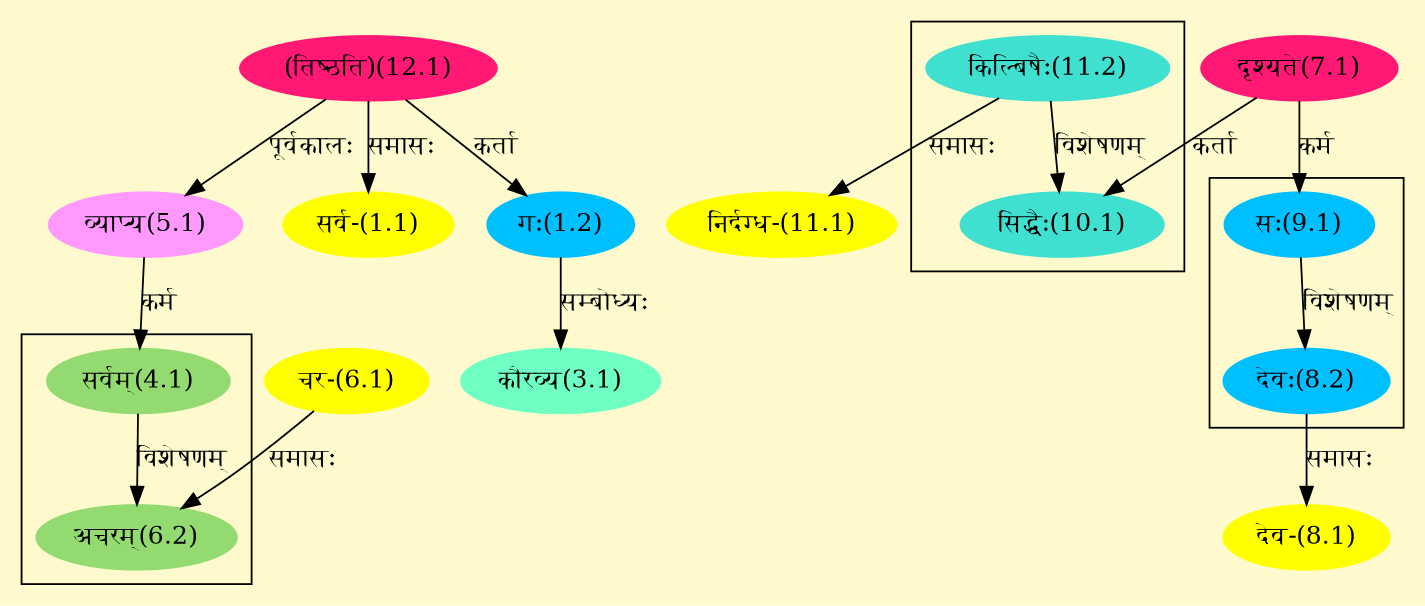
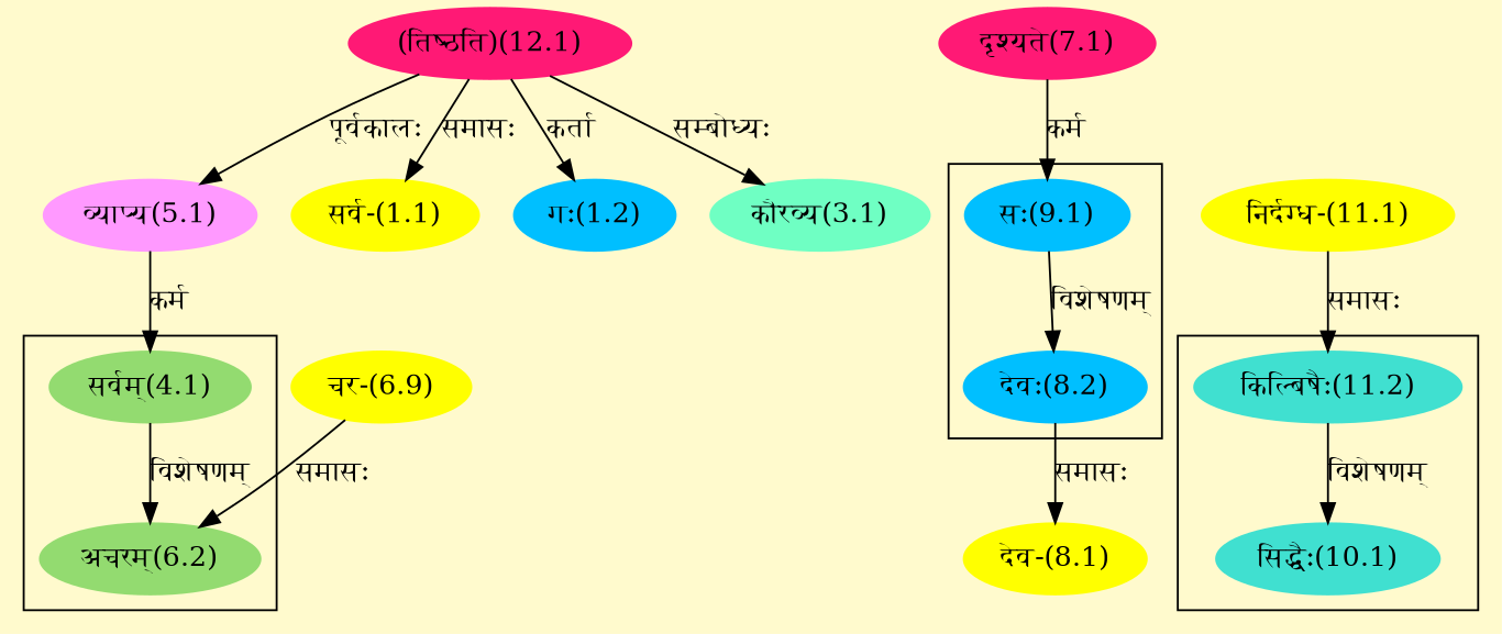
  digraph {
    bgcolor=lemonchiffon1
    compound=true
    rankdir=BT
    node [color="#FFFF00" style=filled]
    edge [dir=back]
    n1 [color="#93DB70" label="अचरम्(6.2)"]
    n2 [color="#93DB70" label="सर्वम्(4.1)"]
    n3 [color="#00BFFF" label="देवः(8.2)"]
    n4 [color="#00BFFF" label="सः(9.1)"]
    n5 [color="#40E0D0" label="किल्बिषैः(11.2)"]
    n6 [color="#40E0D0" label="सिद्धैः(10.1)"]
-   n7 [label="चर-(6.1)"]
+   n7 [label="चर-(6.9)"]
    n8 [color="#FF99FF" label="व्याप्य(5.1)"]
    n9 [color="#FF1975" label="दृश्यते(7.1)"]
    n10 [color="#FF1975" label="(तिष्ठति)(12.1)"]
    n11 [label="सर्व-(1.1)"]
    n12 [color="#00BFFF" label="गः(1.2)"]
    n13 [color="#6FFFC3" label="कौरव्य(3.1)"]
    n14 [label="देव-(8.1)"]
    n15 [label="निर्दग्ध-(11.1)"]
    subgraph cluster_1 {
      n1
      n2
    }
    subgraph cluster_2 {
      n3
      n4
    }
    subgraph cluster_3 {
      n5
      n6
    }
    n1 -> n2 [label="विशेषणम्"]
    n1 -> n7 [label="समासः"]
    n2 -> n8 [label="कर्म"]
    n3 -> n4 [label="विशेषणम्"]
    n4 -> n9 [label="कर्म"]
    n6 -> n5 [label="विशेषणम्"]
-   n6 -> n9 [label="कर्ता"]
    n8 -> n10 [label="पूर्वकालः"]
    n11 -> n10 [label="समासः"]
    n12 -> n10 [label="कर्ता"]
-   n13 -> n12 [label="सम्बोध्यः"]
+   n13 -> n10 [label="सम्बोध्यः"]
    n14 -> n3 [label="समासः"]
-   n15 -> n5 [label="समासः"]
+   n5 -> n15 [label="समासः"]
  }
